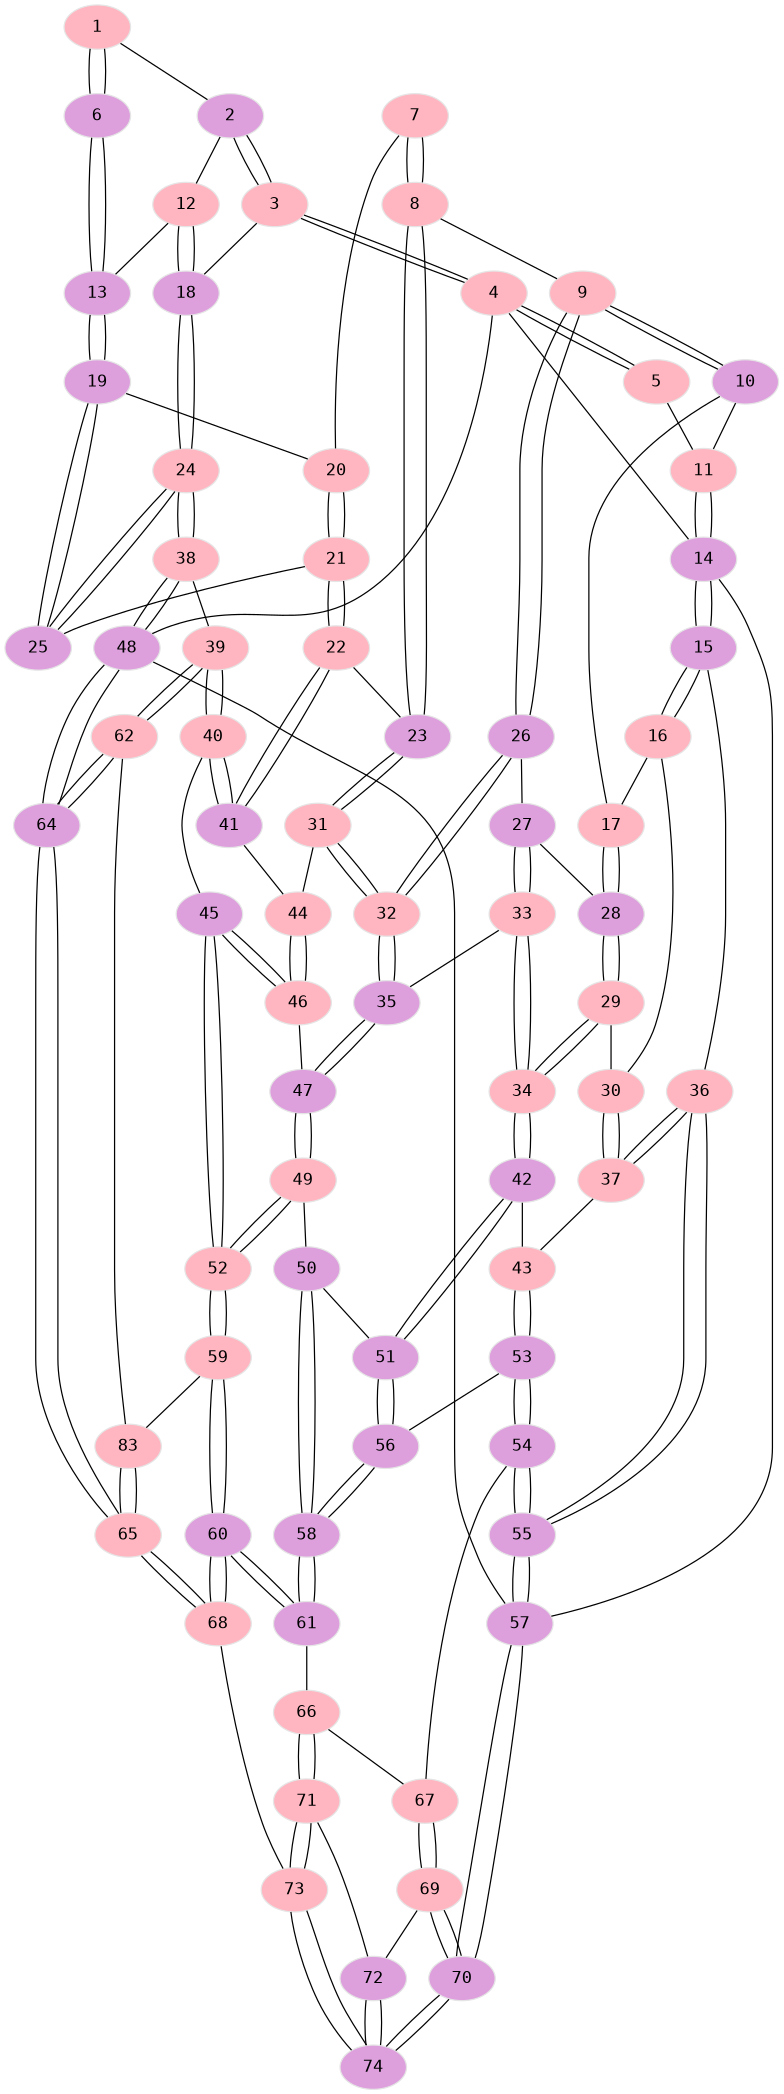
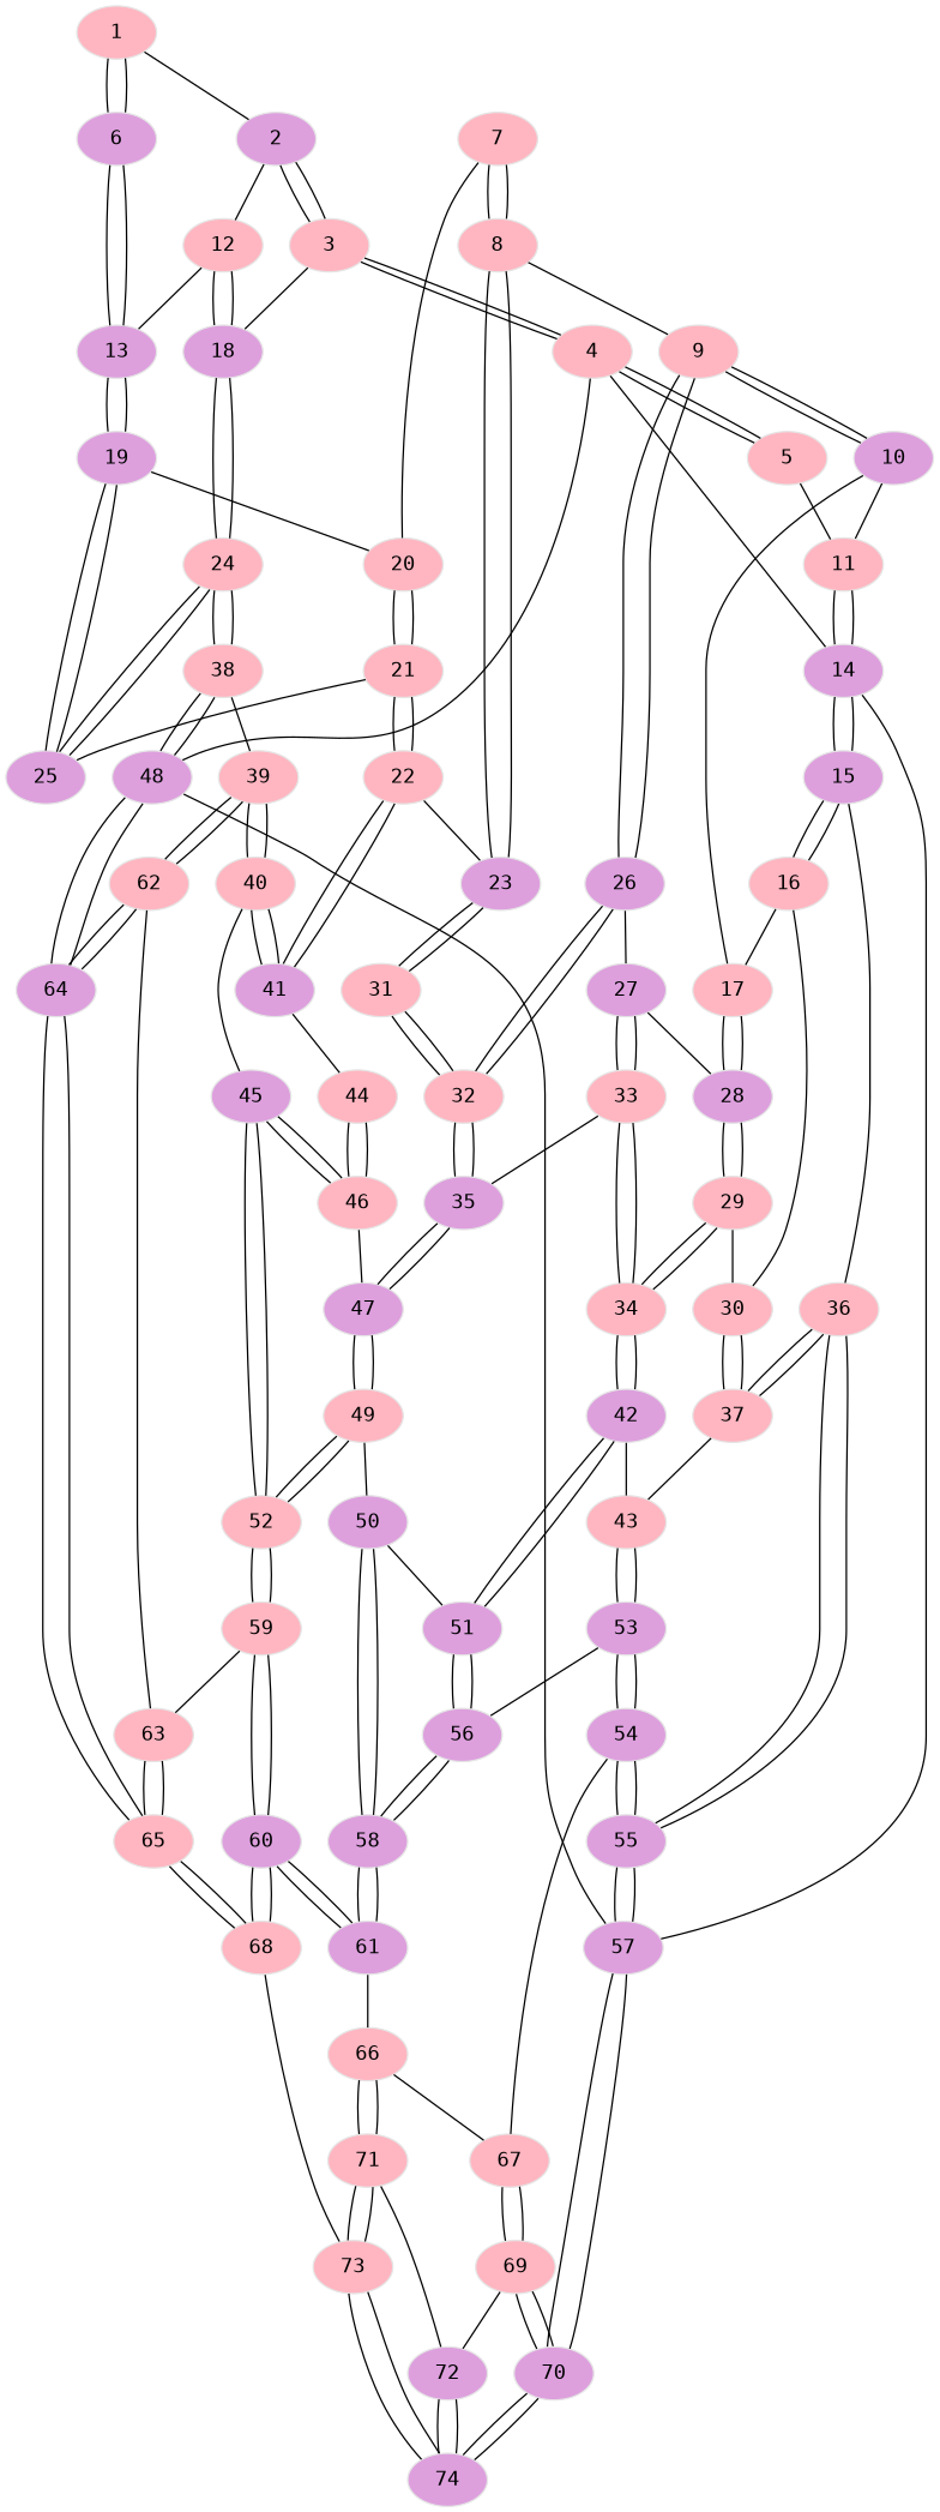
  graph {
    fontname="DejaVu Sans Mono"
    node [color=gray90 fillcolor=lightpink fontname="DejaVu Sans Mono" style=filled]
    edge [fontname="DejaVu Sans Mono"]
    2 [fillcolor=plum]
    1
    6 [fillcolor=plum]
    3
    12
    13 [fillcolor=plum]
    4
    18 [fillcolor=plum]
    5
    14 [fillcolor=plum]
    48 [fillcolor=plum]
    24
    11
    15 [fillcolor=plum]
    57 [fillcolor=plum]
    64 [fillcolor=plum]
    7
    8
    20
    19 [fillcolor=plum]
    9
    23 [fillcolor=plum]
    21
    10 [fillcolor=plum]
    26 [fillcolor=plum]
    31
    17
    27 [fillcolor=plum]
    32
    28 [fillcolor=plum]
    25 [fillcolor=plum]
    16
    36
    70 [fillcolor=plum]
    30
    37
    55 [fillcolor=plum]
    29
    38
    22
    41 [fillcolor=plum]
    44
    39
    33
    35 [fillcolor=plum]
    34
    42 [fillcolor=plum]
    43
    46
    47 [fillcolor=plum]
    51 [fillcolor=plum]
    49
    53 [fillcolor=plum]
    40
    62
    45 [fillcolor=plum]
-   63 [label=83]
+   63
    52
    56 [fillcolor=plum]
    54 [fillcolor=plum]
    59
    50 [fillcolor=plum]
    65
    58 [fillcolor=plum]
    61 [fillcolor=plum]
    60 [fillcolor=plum]
    67
    69
    74 [fillcolor=plum]
    66
    68
    73
    71
    72 [fillcolor=plum]
    2 -- 3
    2 -- 3
    2 -- 12
    1 -- 2
    1 -- 6
    1 -- 6
    6 -- 13
    6 -- 13
    3 -- 4
    3 -- 4
    3 -- 18
    12 -- 13
    12 -- 18
    12 -- 18
    13 -- 19
    13 -- 19
    4 -- 5
    4 -- 5
    4 -- 14
    4 -- 48
    18 -- 24
    18 -- 24
    5 -- 11
    14 -- 15
    14 -- 15
    14 -- 57
    48 -- 57
    48 -- 64
    48 -- 64
    24 -- 25
    24 -- 25
    24 -- 38
    24 -- 38
    11 -- 14
    11 -- 14
    15 -- 16
    15 -- 16
    15 -- 36
    57 -- 70
    57 -- 70
    64 -- 65
    64 -- 65
    7 -- 8
    7 -- 8
    7 -- 20
    8 -- 9
    8 -- 23
    8 -- 23
    20 -- 21
    20 -- 21
    19 -- 20
    19 -- 25
    19 -- 25
    9 -- 10
    9 -- 10
    9 -- 26
    9 -- 26
    23 -- 31
    23 -- 31
    21 -- 25
    21 -- 22
    21 -- 22
    10 -- 11
    10 -- 17
    26 -- 27
    26 -- 32
    26 -- 32
    31 -- 32
    31 -- 32
-   31 -- 44
    17 -- 28
    17 -- 28
    27 -- 28
    27 -- 33
    27 -- 33
    32 -- 35
    32 -- 35
    28 -- 29
    28 -- 29
    16 -- 17
    16 -- 30
    36 -- 37
    36 -- 37
    36 -- 55
    36 -- 55
    70 -- 74
    70 -- 74
    30 -- 37
    30 -- 37
    37 -- 43
    55 -- 57
    55 -- 57
    29 -- 30
    29 -- 34
    29 -- 34
    38 -- 48
    38 -- 48
    38 -- 39
    22 -- 23
    22 -- 41
    22 -- 41
    41 -- 44
    44 -- 46
    44 -- 46
    39 -- 40
    39 -- 40
    39 -- 62
    39 -- 62
    33 -- 35
    33 -- 34
    33 -- 34
    35 -- 47
    35 -- 47
    34 -- 42
    34 -- 42
    42 -- 43
    42 -- 51
    42 -- 51
    43 -- 53
    43 -- 53
    46 -- 47
    47 -- 49
    47 -- 49
    51 -- 56
    51 -- 56
    49 -- 52
    49 -- 52
    49 -- 50
    53 -- 56
    53 -- 54
    53 -- 54
    40 -- 41
    40 -- 41
    40 -- 45
    62 -- 64
    62 -- 64
    62 -- 63
    45 -- 46
    45 -- 46
    45 -- 52
    45 -- 52
    63 -- 65
    63 -- 65
    52 -- 59
    52 -- 59
    56 -- 58
    56 -- 58
    54 -- 55
    54 -- 55
    54 -- 67
    59 -- 63
    59 -- 60
    59 -- 60
    50 -- 51
    50 -- 58
    50 -- 58
    65 -- 68
    65 -- 68
    58 -- 61
    58 -- 61
    61 -- 66
    60 -- 61
    60 -- 61
    60 -- 68
    60 -- 68
    67 -- 69
    67 -- 69
    69 -- 70
    69 -- 70
    69 -- 72
    66 -- 67
    66 -- 71
    66 -- 71
    68 -- 73
    73 -- 74
    73 -- 74
    71 -- 73
    71 -- 73
    71 -- 72
    72 -- 74
    72 -- 74
  }
